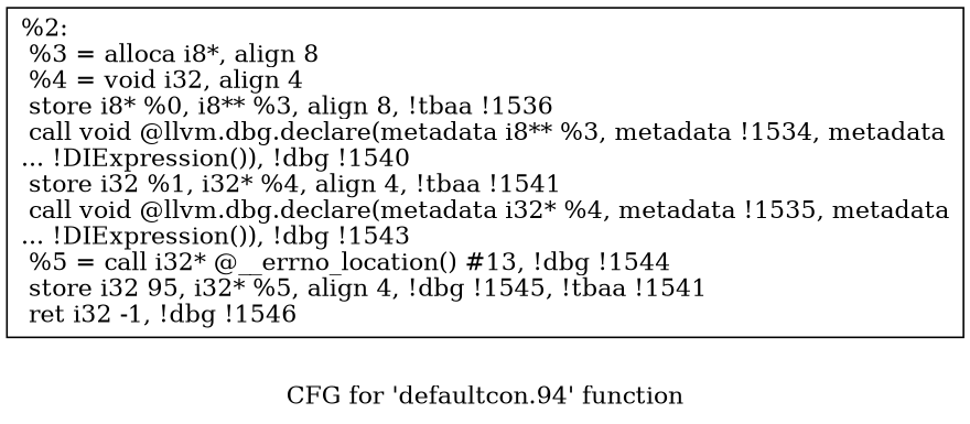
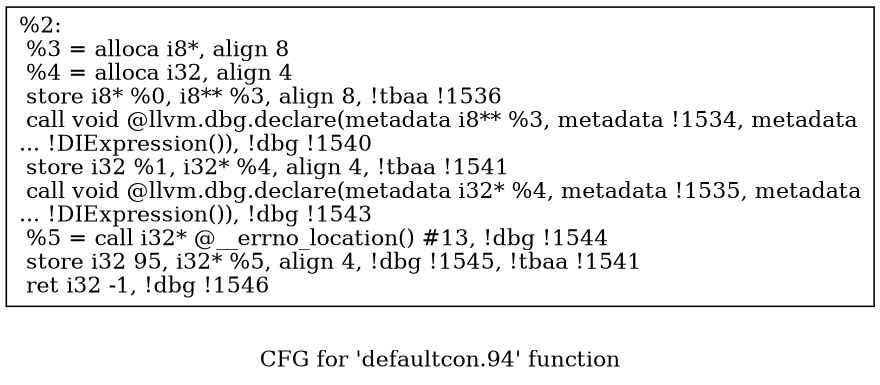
  digraph {
    label="CFG for 'defaultcon.94' function"
-   n1 [label="{%2:\l  %3 = alloca i8*, align 8\l  %4 = void i32, align 4\l  store i8* %0, i8** %3, align 8, !tbaa !1536\l  call void @llvm.dbg.declare(metadata i8** %3, metadata !1534, metadata\l... !DIExpression()), !dbg !1540\l  store i32 %1, i32* %4, align 4, !tbaa !1541\l  call void @llvm.dbg.declare(metadata i32* %4, metadata !1535, metadata\l... !DIExpression()), !dbg !1543\l  %5 = call i32* @__errno_location() #13, !dbg !1544\l  store i32 95, i32* %5, align 4, !dbg !1545, !tbaa !1541\l  ret i32 -1, !dbg !1546\l}" shape=record]
+   n1 [label="{%2:\l  %3 = alloca i8*, align 8\l  %4 = alloca i32, align 4\l  store i8* %0, i8** %3, align 8, !tbaa !1536\l  call void @llvm.dbg.declare(metadata i8** %3, metadata !1534, metadata\l... !DIExpression()), !dbg !1540\l  store i32 %1, i32* %4, align 4, !tbaa !1541\l  call void @llvm.dbg.declare(metadata i32* %4, metadata !1535, metadata\l... !DIExpression()), !dbg !1543\l  %5 = call i32* @__errno_location() #13, !dbg !1544\l  store i32 95, i32* %5, align 4, !dbg !1545, !tbaa !1541\l  ret i32 -1, !dbg !1546\l}" shape=record]
  }
